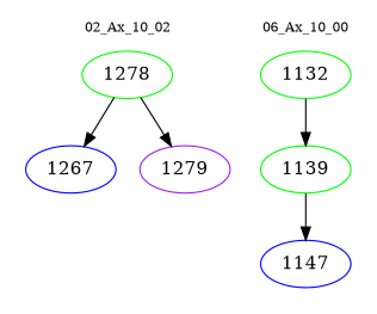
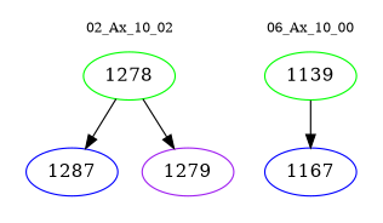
  digraph {
    node [color=green]
    edge [color=black]
    n1 [label=1278]
-   n2 [color=blue label=1267]
+   n2 [color=blue label=1287]
    n3 [color=purple label=1279]
-   n4 [label=1132]
-   n5 [color=blue label=1147]
+   n5 [color=blue label=1167]
    n6 [label=1139]
    subgraph cluster_1 {
      color=white
      fontsize=10
      label="02_Ax_10_02"
      n1
      n2
      n3
    }
    subgraph cluster_2 {
      color=white
      fontsize=10
      label="06_Ax_10_00"
-     n4
      n5
      n6
    }
    n1 -> n2
    n1 -> n3
-   n4 -> n6
    n6 -> n5
  }
